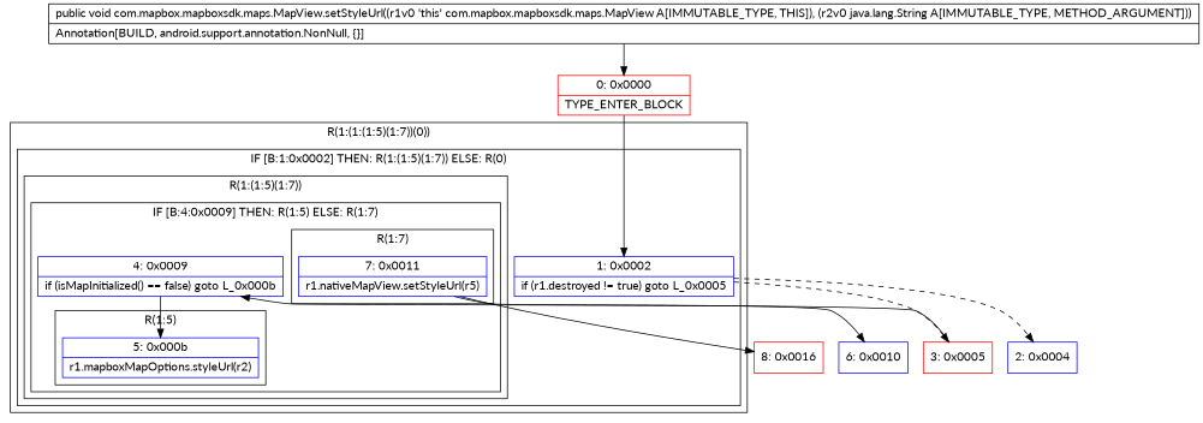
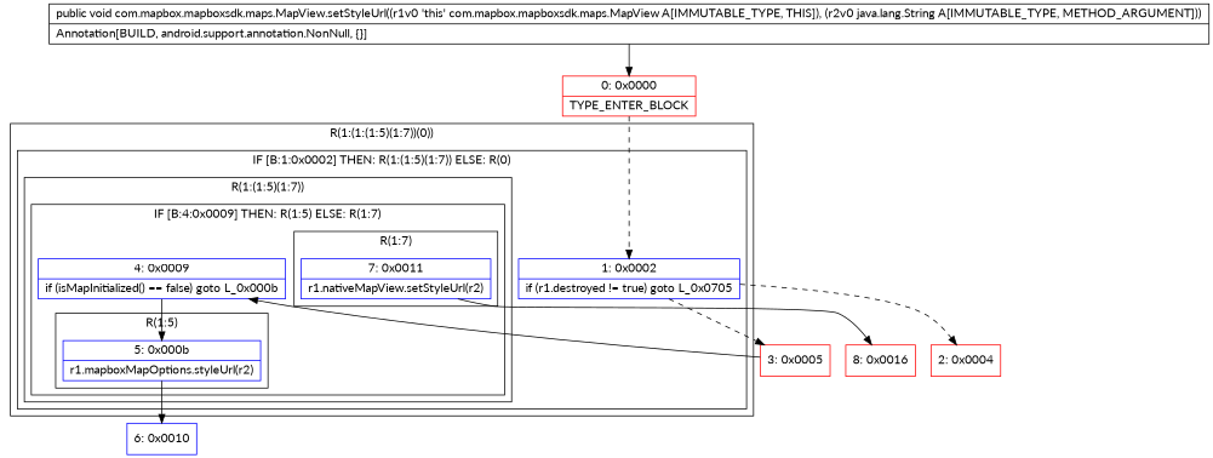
  digraph {
    fontname=Lato
    node [color=blue fontname=Lato shape=record]
    edge [fontname=Lato]
    n1 [label="{5\:\ 0x000b|r1.mapboxMapOptions.styleUrl(r2)\l}"]
-   n2 [label="{7\:\ 0x0011|r1.nativeMapView.setStyleUrl(r5)\l}"]
+   n2 [label="{7\:\ 0x0011|r1.nativeMapView.setStyleUrl(r2)\l}"]
    n3 [label="{4\:\ 0x0009|if (isMapInitialized() == false) goto L_0x000b\l}"]
-   n4 [label="{1\:\ 0x0002|if (r1.destroyed != true) goto L_0x0005\l}"]
+   n4 [label="{1\:\ 0x0002|if (r1.destroyed != true) goto L_0x0705\l}"]
    n5 [label="{6\:\ 0x0010}"]
    n6 [color=red label="{8\:\ 0x0016}"]
-   n7 [label="{2\:\ 0x0004}"]
+   n7 [color=red label="{2\:\ 0x0004}"]
    n8 [color=red label="{3\:\ 0x0005}"]
    n9 [color=red label="{0\:\ 0x0000|TYPE_ENTER_BLOCK\l}"]
    n10 [label="{public void com.mapbox.mapboxsdk.maps.MapView.setStyleUrl((r1v0 'this' com.mapbox.mapboxsdk.maps.MapView A[IMMUTABLE_TYPE, THIS]), (r2v0 java.lang.String A[IMMUTABLE_TYPE, METHOD_ARGUMENT]))  | Annotation[BUILD, android.support.annotation.NonNull, \{\}]\l}" color=""]
    subgraph cluster_1 {
      label="R(1:(1:(1:5)(1:7))(0))"
      subgraph cluster_2 {
        label="IF [B:1:0x0002] THEN: R(1:(1:5)(1:7)) ELSE: R(0)"
        n4
        subgraph cluster_3 {
          label="R(1:(1:5)(1:7))"
          subgraph cluster_4 {
            label="IF [B:4:0x0009] THEN: R(1:5) ELSE: R(1:7)"
            n3
            subgraph cluster_5 {
              label="R(1:5)"
              n1
            }
            subgraph cluster_6 {
              label="R(1:7)"
              n2
            }
          }
        }
        subgraph cluster_7 {
          label="R(0)"
        }
      }
    }
-   n2 -> n5
+   n1 -> n5
    n2 -> n6
    n3 -> n1
    n4 -> n7 [style=dashed]
    n4 -> n8 [style=dashed]
    n8 -> n3
-   n9 -> n4
+   n9 -> n4 [style=dashed]
    n10 -> n9
  }
